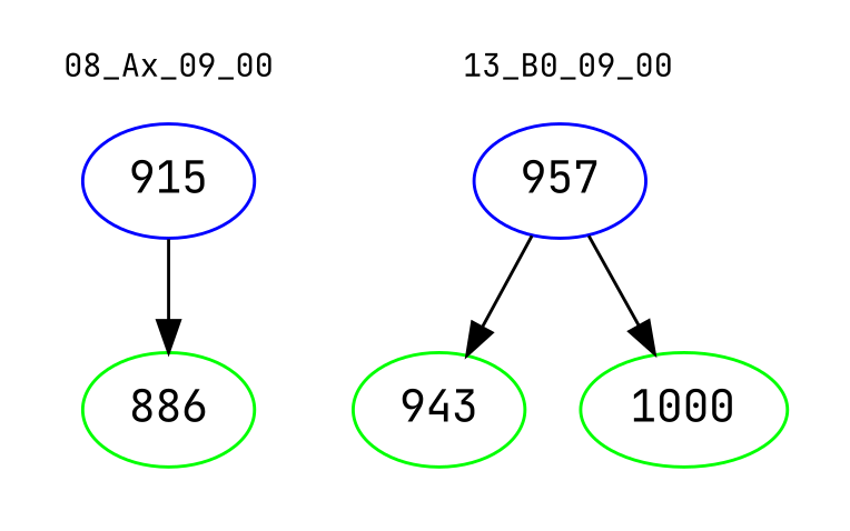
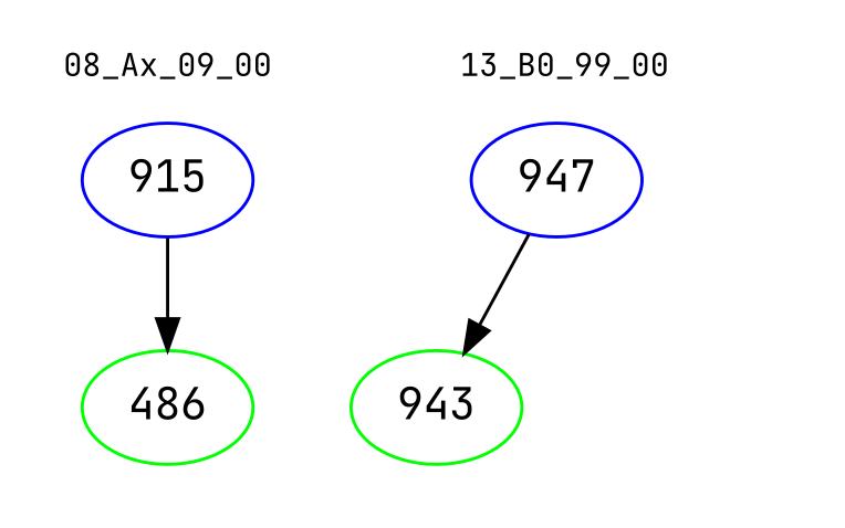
  digraph {
    fontname="JetBrains Mono"
    node [color=green fontname="JetBrains Mono"]
    edge [color=black fontname="JetBrains Mono"]
    n1 [color=blue label=915]
-   n2 [label=886]
-   n3 [color=blue label=957]
+   n2 [label=486]
+   n3 [color=blue label=947]
    n4 [label=943]
-   n5 [label=1000]
    subgraph cluster_1 {
      color=white
      fontsize=10
      label="08_Ax_09_00"
      n1
      n2
    }
    subgraph cluster_2 {
      color=white
      fontsize=10
-     label="13_B0_09_00"
+     label="13_B0_99_00"
      n3
      n4
-     n5
    }
    n1 -> n2
    n3 -> n4
-   n3 -> n5
  }
